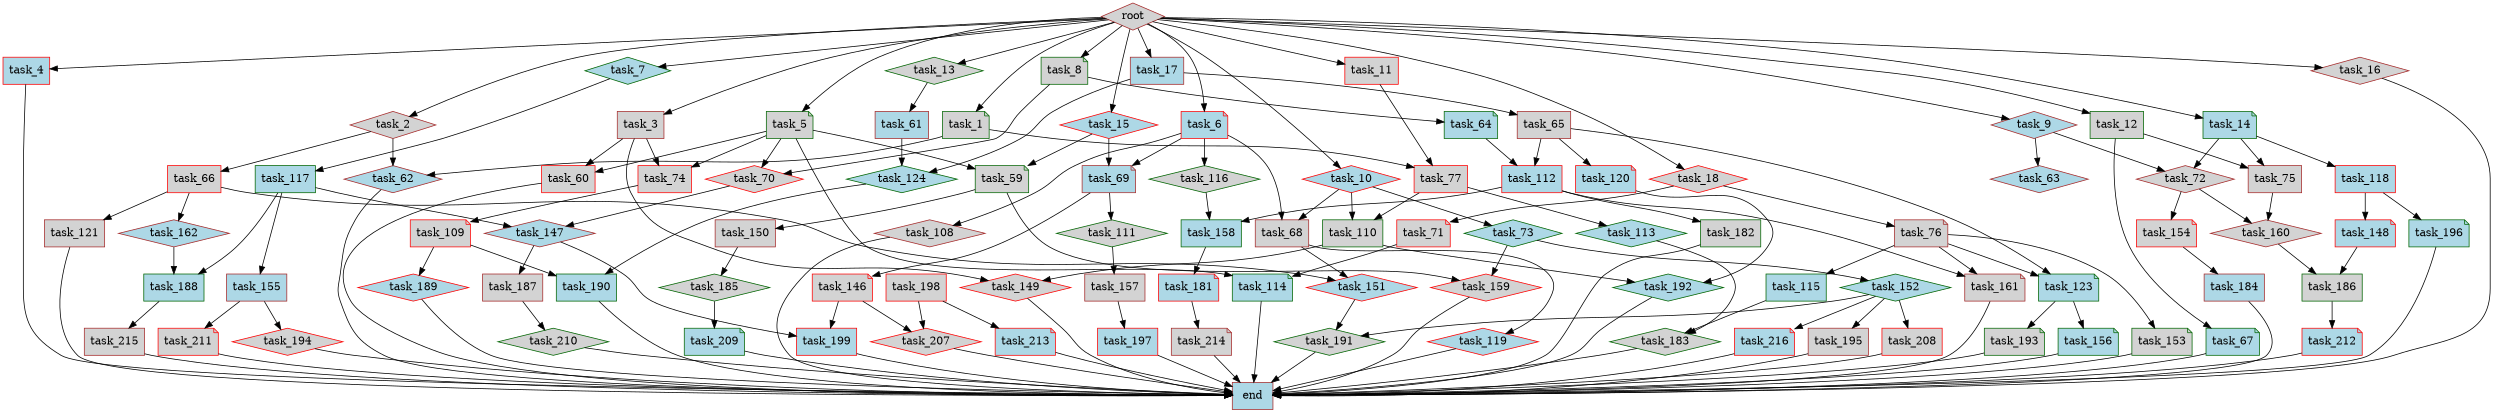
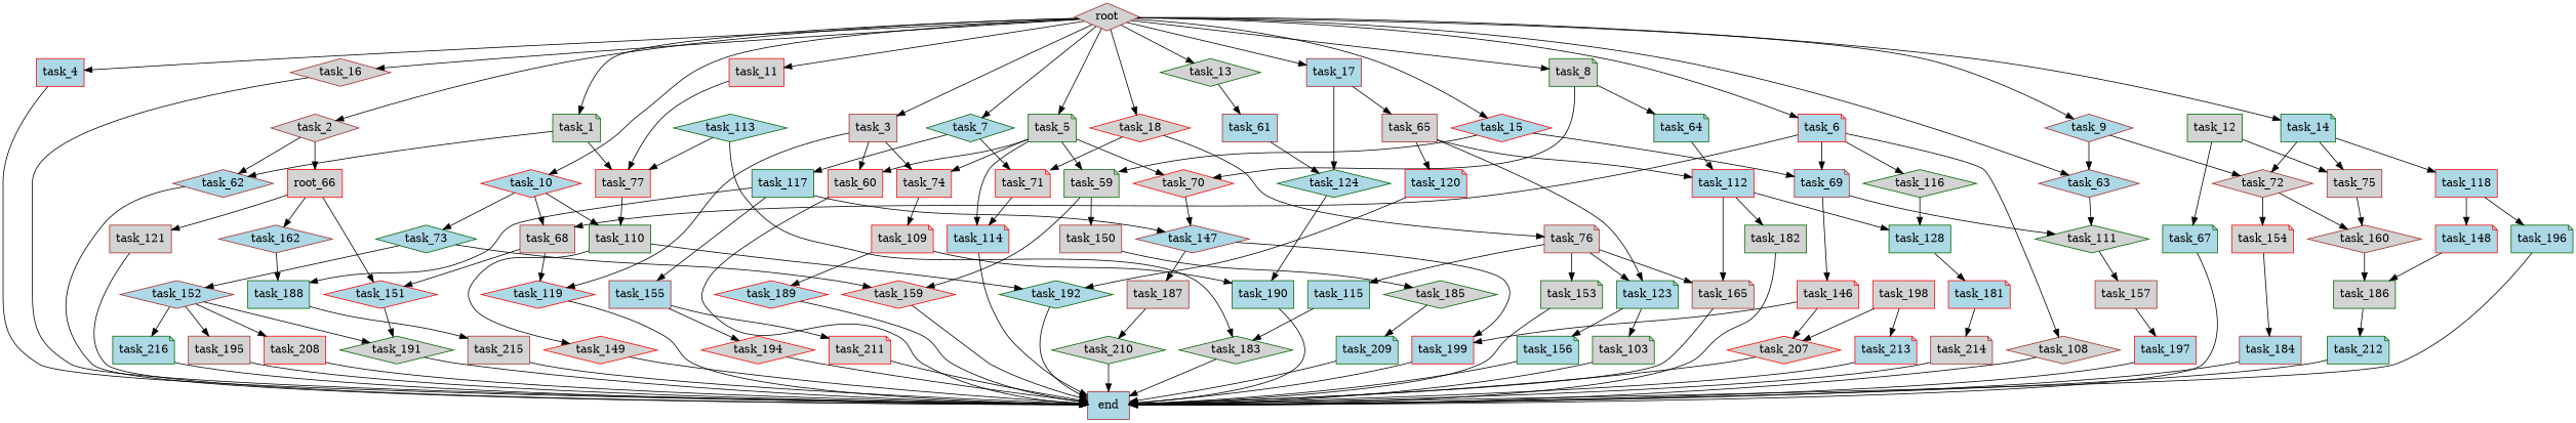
  digraph {
    node [color=darkgreen fillcolor=lightgrey shape=box style=filled]
    root [color=brown shape=diamond]
    task_1 [shape=note]
    task_2 [color=brown shape=diamond]
    task_3 [color=brown]
    task_4 [color=red fillcolor=lightblue]
    task_5 [shape=note]
    task_6 [color=red fillcolor=lightblue shape=note]
    task_7 [fillcolor=lightblue shape=diamond]
    task_8 [shape=note]
    task_9 [color=brown fillcolor=lightblue shape=diamond]
    task_10 [color=red fillcolor=lightblue shape=diamond]
    task_11 [color=red]
    task_12
    task_13 [shape=diamond]
    task_14 [fillcolor=lightblue shape=note]
    task_15 [color=red fillcolor=lightblue shape=diamond]
    task_16 [color=brown shape=diamond]
    task_17 [color=brown fillcolor=lightblue]
    task_18 [color=red shape=diamond]
    task_62 [color=brown fillcolor=lightblue shape=diamond]
    task_77 [color=red]
-   task_66 [color=red]
+   task_66 [color=red label=root_66]
    task_60 [color=red]
    task_74 [color=red]
    task_119 [color=red fillcolor=lightblue shape=diamond]
    end [color=brown fillcolor=lightblue]
    task_59 [shape=note]
    task_70 [color=red shape=diamond]
-   task_114 [fillcolor=lightblue shape=note]
+   task_114 [color=red fillcolor=lightblue shape=note]
    task_68 [color=brown]
    task_69 [color=brown fillcolor=lightblue shape=note]
    task_108 [color=brown shape=diamond]
    task_116 [shape=diamond]
    task_71 [color=red shape=note]
    task_117 [fillcolor=lightblue]
    task_64 [fillcolor=lightblue shape=note]
    task_63 [color=brown fillcolor=lightblue shape=diamond]
    task_72 [color=brown shape=diamond]
    task_73 [fillcolor=lightblue shape=diamond]
    task_110
    task_67 [fillcolor=lightblue shape=note]
    task_75 [color=brown]
    task_61 [color=brown fillcolor=lightblue]
    task_118 [color=red fillcolor=lightblue]
    task_65 [color=brown]
    task_124 [fillcolor=lightblue shape=diamond]
    task_76 [color=brown shape=note]
    task_113 [fillcolor=lightblue shape=diamond]
    task_121 [color=brown]
    task_151 [color=red fillcolor=lightblue shape=diamond]
    task_162 [color=brown fillcolor=lightblue shape=diamond]
    task_109 [color=red shape=note]
    task_150 [color=brown]
    task_159 [color=red shape=diamond]
    task_147 [color=brown fillcolor=lightblue shape=diamond]
    task_111 [shape=diamond]
    task_146 [color=red shape=note]
-   task_158 [fillcolor=lightblue]
+   task_158 [fillcolor=lightblue label=task_128]
    task_155 [color=brown fillcolor=lightblue]
    task_188 [fillcolor=lightblue]
    task_112 [color=red fillcolor=lightblue]
    task_154 [color=red shape=note]
    task_160 [color=brown shape=diamond]
-   task_152 [fillcolor=lightblue shape=diamond]
+   task_152 [color=brown fillcolor=lightblue shape=diamond]
    task_149 [color=red shape=diamond]
    task_192 [fillcolor=lightblue shape=diamond]
    task_148 [color=red fillcolor=lightblue shape=note]
    task_196 [fillcolor=lightblue shape=note]
    task_120 [color=red fillcolor=lightblue shape=note]
    task_123 [fillcolor=lightblue shape=note]
    task_190 [fillcolor=lightblue]
    task_115 [fillcolor=lightblue]
    task_153 [shape=note]
-   task_161 [color=brown shape=note]
+   task_161 [color=brown shape=note label=task_165]
    task_185 [shape=diamond]
    task_157 [color=brown]
    task_182
    task_156 [fillcolor=lightblue shape=note]
-   task_193 [shape=note]
+   task_193 [shape=note label=task_103]
    task_191 [shape=diamond]
    task_199 [color=red fillcolor=lightblue]
    task_207 [color=red shape=diamond]
    task_187 [color=brown]
    task_184 [color=brown fillcolor=lightblue]
    task_186
    task_195 [color=brown]
    task_208 [color=red]
-   task_216 [color=red fillcolor=lightblue shape=note]
+   task_216 [fillcolor=lightblue shape=note]
    task_189 [color=red fillcolor=lightblue shape=diamond]
    task_183 [shape=diamond]
    task_197 [color=red fillcolor=lightblue]
    task_181 [color=red fillcolor=lightblue shape=note]
    task_194 [color=red shape=diamond]
    task_211 [color=red shape=note]
    task_215 [color=brown]
    task_198 [color=red]
    task_213 [color=red fillcolor=lightblue shape=note]
    task_210 [shape=diamond]
-   task_212 [color=red fillcolor=lightblue shape=note]
+   task_212 [fillcolor=lightblue shape=note]
    task_209 [fillcolor=lightblue shape=note]
    task_214 [color=brown shape=note]
    root -> task_1
    root -> task_2
    root -> task_3
    root -> task_4
    root -> task_5
    root -> task_6
    root -> task_7
    root -> task_8
    root -> task_9
    root -> task_10
    root -> task_11
-   root -> task_12
+   root -> task_63
    root -> task_13
    root -> task_14
    root -> task_15
    root -> task_16
    root -> task_17
    root -> task_18
    task_1 -> task_62
    task_1 -> task_77
    task_2 -> task_62
    task_2 -> task_66
    task_3 -> task_60
    task_3 -> task_74
-   task_3 -> task_149
+   task_3 -> task_119
    task_4 -> end
    task_5 -> task_60
    task_5 -> task_74
    task_5 -> task_59
    task_5 -> task_70
    task_5 -> task_114
    task_6 -> task_68
    task_6 -> task_69
    task_6 -> task_108
    task_6 -> task_116
+   task_7 -> task_71
    task_7 -> task_117
    task_8 -> task_70
    task_8 -> task_64
    task_9 -> task_63
    task_9 -> task_72
    task_10 -> task_68
    task_10 -> task_73
    task_10 -> task_110
    task_11 -> task_77
    task_12 -> task_67
    task_12 -> task_75
    task_13 -> task_61
    task_14 -> task_72
    task_14 -> task_75
    task_14 -> task_118
    task_15 -> task_59
    task_15 -> task_69
    task_16 -> end
    task_17 -> task_65
    task_17 -> task_124
    task_18 -> task_71
    task_18 -> task_76
    task_62 -> end
    task_77 -> task_110
-   task_77 -> task_113
+   task_113 -> task_77
    task_66 -> task_121
    task_66 -> task_151
    task_66 -> task_162
    task_60 -> end
    task_74 -> task_109
    task_119 -> end
    task_59 -> task_150
    task_59 -> task_159
    task_70 -> task_147
    task_114 -> end
    task_68 -> task_119
    task_68 -> task_151
    task_69 -> task_111
    task_69 -> task_146
    task_108 -> end
    task_116 -> task_158
    task_71 -> task_114
    task_117 -> task_147
    task_117 -> task_155
    task_117 -> task_188
    task_64 -> task_112
+   task_63 -> task_111
    task_72 -> task_154
    task_72 -> task_160
    task_73 -> task_159
    task_73 -> task_152
    task_110 -> task_149
    task_110 -> task_192
    task_67 -> end
    task_75 -> task_160
    task_61 -> task_124
    task_118 -> task_148
    task_118 -> task_196
    task_65 -> task_112
    task_65 -> task_120
    task_65 -> task_123
    task_124 -> task_190
    task_76 -> task_123
    task_76 -> task_115
    task_76 -> task_153
    task_76 -> task_161
    task_113 -> task_183
    task_121 -> end
    task_151 -> task_191
    task_162 -> task_188
    task_109 -> task_190
    task_109 -> task_189
    task_150 -> task_185
    task_159 -> end
    task_147 -> task_199
    task_147 -> task_187
    task_111 -> task_157
    task_146 -> task_199
    task_146 -> task_207
    task_158 -> task_181
    task_155 -> task_194
    task_155 -> task_211
    task_188 -> task_215
    task_112 -> task_158
    task_112 -> task_161
    task_112 -> task_182
    task_154 -> task_184
    task_160 -> task_186
    task_152 -> task_191
    task_152 -> task_195
    task_152 -> task_208
    task_152 -> task_216
    task_149 -> end
    task_192 -> end
    task_148 -> task_186
    task_196 -> end
    task_120 -> task_192
    task_123 -> task_156
    task_123 -> task_193
    task_190 -> end
    task_115 -> task_183
    task_153 -> end
    task_161 -> end
    task_185 -> task_209
    task_157 -> task_197
    task_182 -> end
    task_156 -> end
    task_193 -> end
    task_191 -> end
    task_199 -> end
    task_207 -> end
    task_187 -> task_210
    task_184 -> end
    task_186 -> task_212
    task_195 -> end
    task_208 -> end
    task_216 -> end
    task_189 -> end
    task_183 -> end
    task_197 -> end
    task_181 -> task_214
    task_194 -> end
    task_211 -> end
    task_215 -> end
    task_198 -> task_207
    task_198 -> task_213
    task_213 -> end
    task_210 -> end
    task_212 -> end
    task_209 -> end
    task_214 -> end
  }
